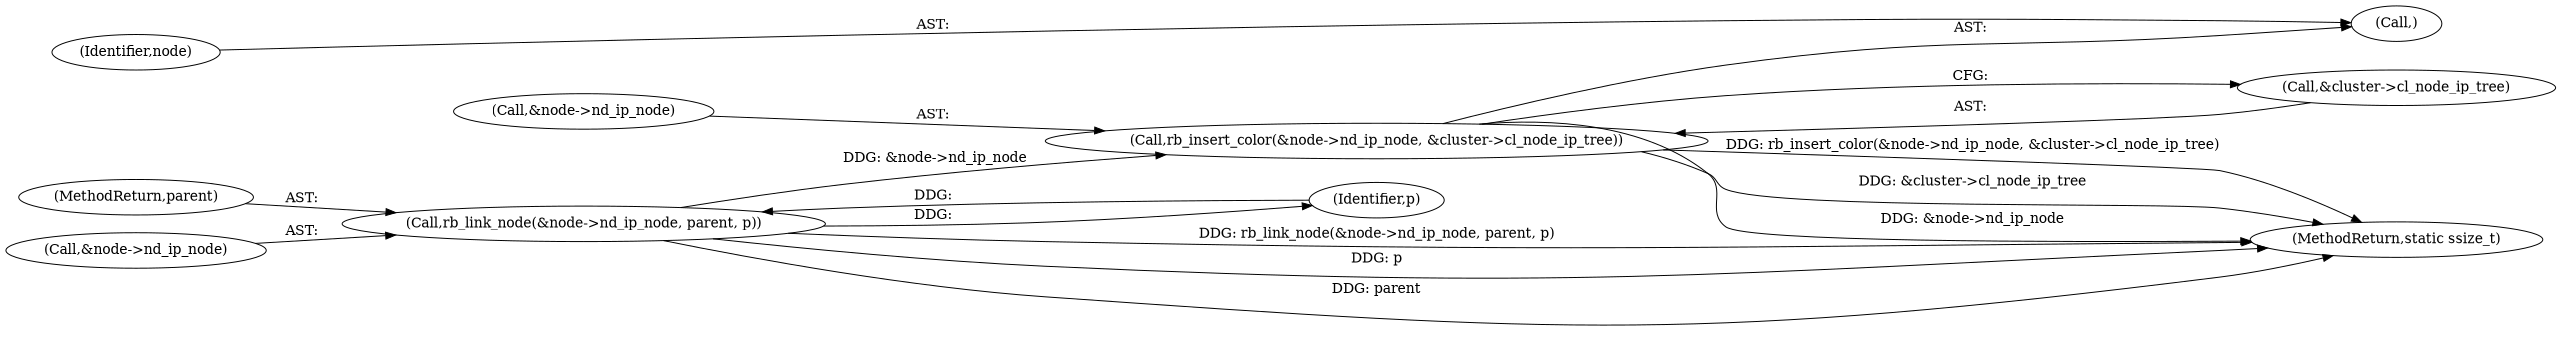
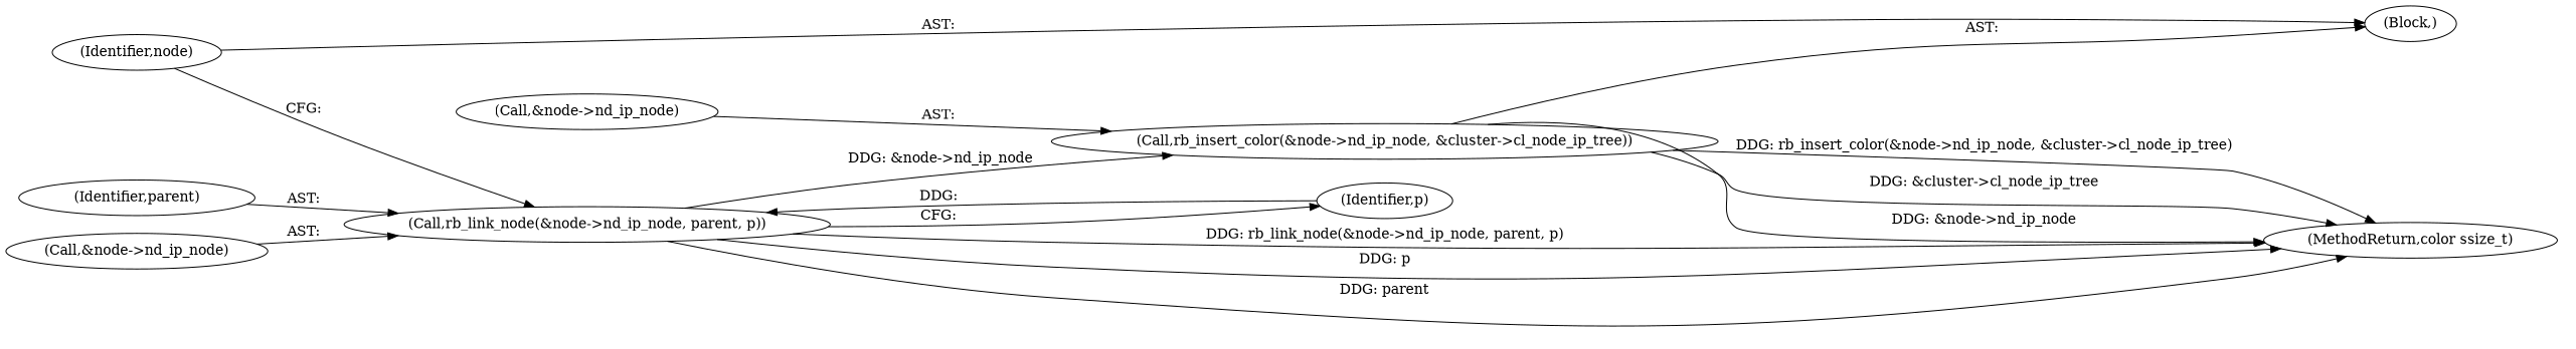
  digraph {
    rankdir=LR
    n1 [label="(Call,rb_insert_color(&node->nd_ip_node, &cluster->cl_node_ip_tree))"]
-   n2 [label="(Call,&cluster->cl_node_ip_tree)"]
-   n3 [label="(Call,)"]
-   n4 [label="(MethodReturn,static ssize_t)"]
+   n3 [label="(Block,)"]
+   n4 [label="(MethodReturn,color ssize_t)"]
    n5 [label="(Call,rb_link_node(&node->nd_ip_node, parent, p))"]
    n6 [label="(Identifier,p)"]
    n7 [label="(Call,&node->nd_ip_node)"]
-   n8 [label="(MethodReturn,parent)"]
+   n8 [label="(Identifier,parent)"]
    n9 [label="(Call,&node->nd_ip_node)"]
    n10 [label="(Identifier,node)"]
-   n1 -> n2 [label="CFG: "]
    n1 -> n3 [label="AST: "]
    n1 -> n4 [label="DDG: rb_insert_color(&node->nd_ip_node, &cluster->cl_node_ip_tree)"]
    n1 -> n4 [label="DDG: &cluster->cl_node_ip_tree"]
    n1 -> n4 [label="DDG: &node->nd_ip_node"]
-   n2 -> n1 [label="AST: "]
    n5 -> n1 [label="DDG: &node->nd_ip_node"]
    n5 -> n4 [label="DDG: rb_link_node(&node->nd_ip_node, parent, p)"]
    n5 -> n4 [label="DDG: p"]
    n5 -> n4 [label="DDG: parent"]
-   n5 -> n6 [label="DDG: "]
+   n5 -> n6 [label="CFG: "]
    n6 -> n5 [label="DDG: "]
    n7 -> n1 [label="AST: "]
    n8 -> n5 [label="AST: "]
    n9 -> n5 [label="AST: "]
    n10 -> n3 [label="AST: "]
+   n10 -> n5 [label="CFG: "]
  }
